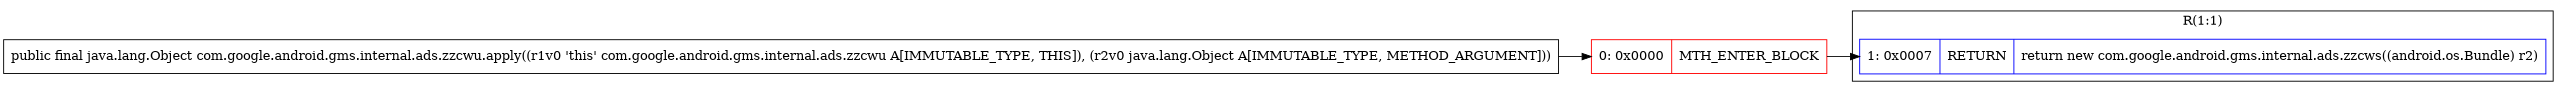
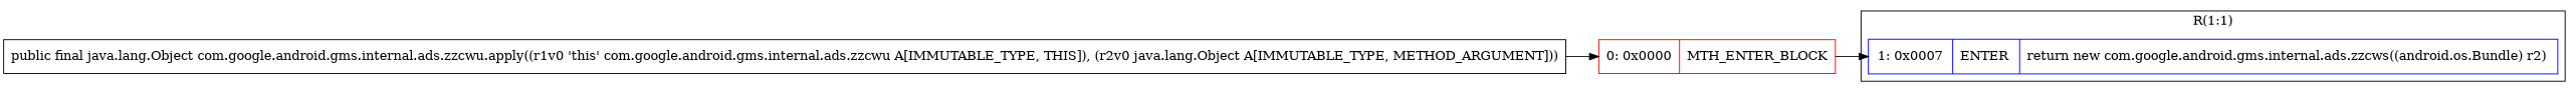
  digraph {
    rankdir=LR
    node [shape=record]
-   n1 [color=blue label="{1\:\ 0x0007|RETURN\l|return new com.google.android.gms.internal.ads.zzcws((android.os.Bundle) r2)\l}"]
+   n1 [color=blue label="{1\:\ 0x0007|ENTER\l|return new com.google.android.gms.internal.ads.zzcws((android.os.Bundle) r2)\l}"]
    n2 [color=red label="{0\:\ 0x0000|MTH_ENTER_BLOCK\l}"]
    n3 [label="{public final java.lang.Object com.google.android.gms.internal.ads.zzcwu.apply((r1v0 'this' com.google.android.gms.internal.ads.zzcwu A[IMMUTABLE_TYPE, THIS]), (r2v0 java.lang.Object A[IMMUTABLE_TYPE, METHOD_ARGUMENT])) }"]
    subgraph cluster_1 {
      label="R(1:1)"
      n1
    }
    n2 -> n1
    n3 -> n2
  }
